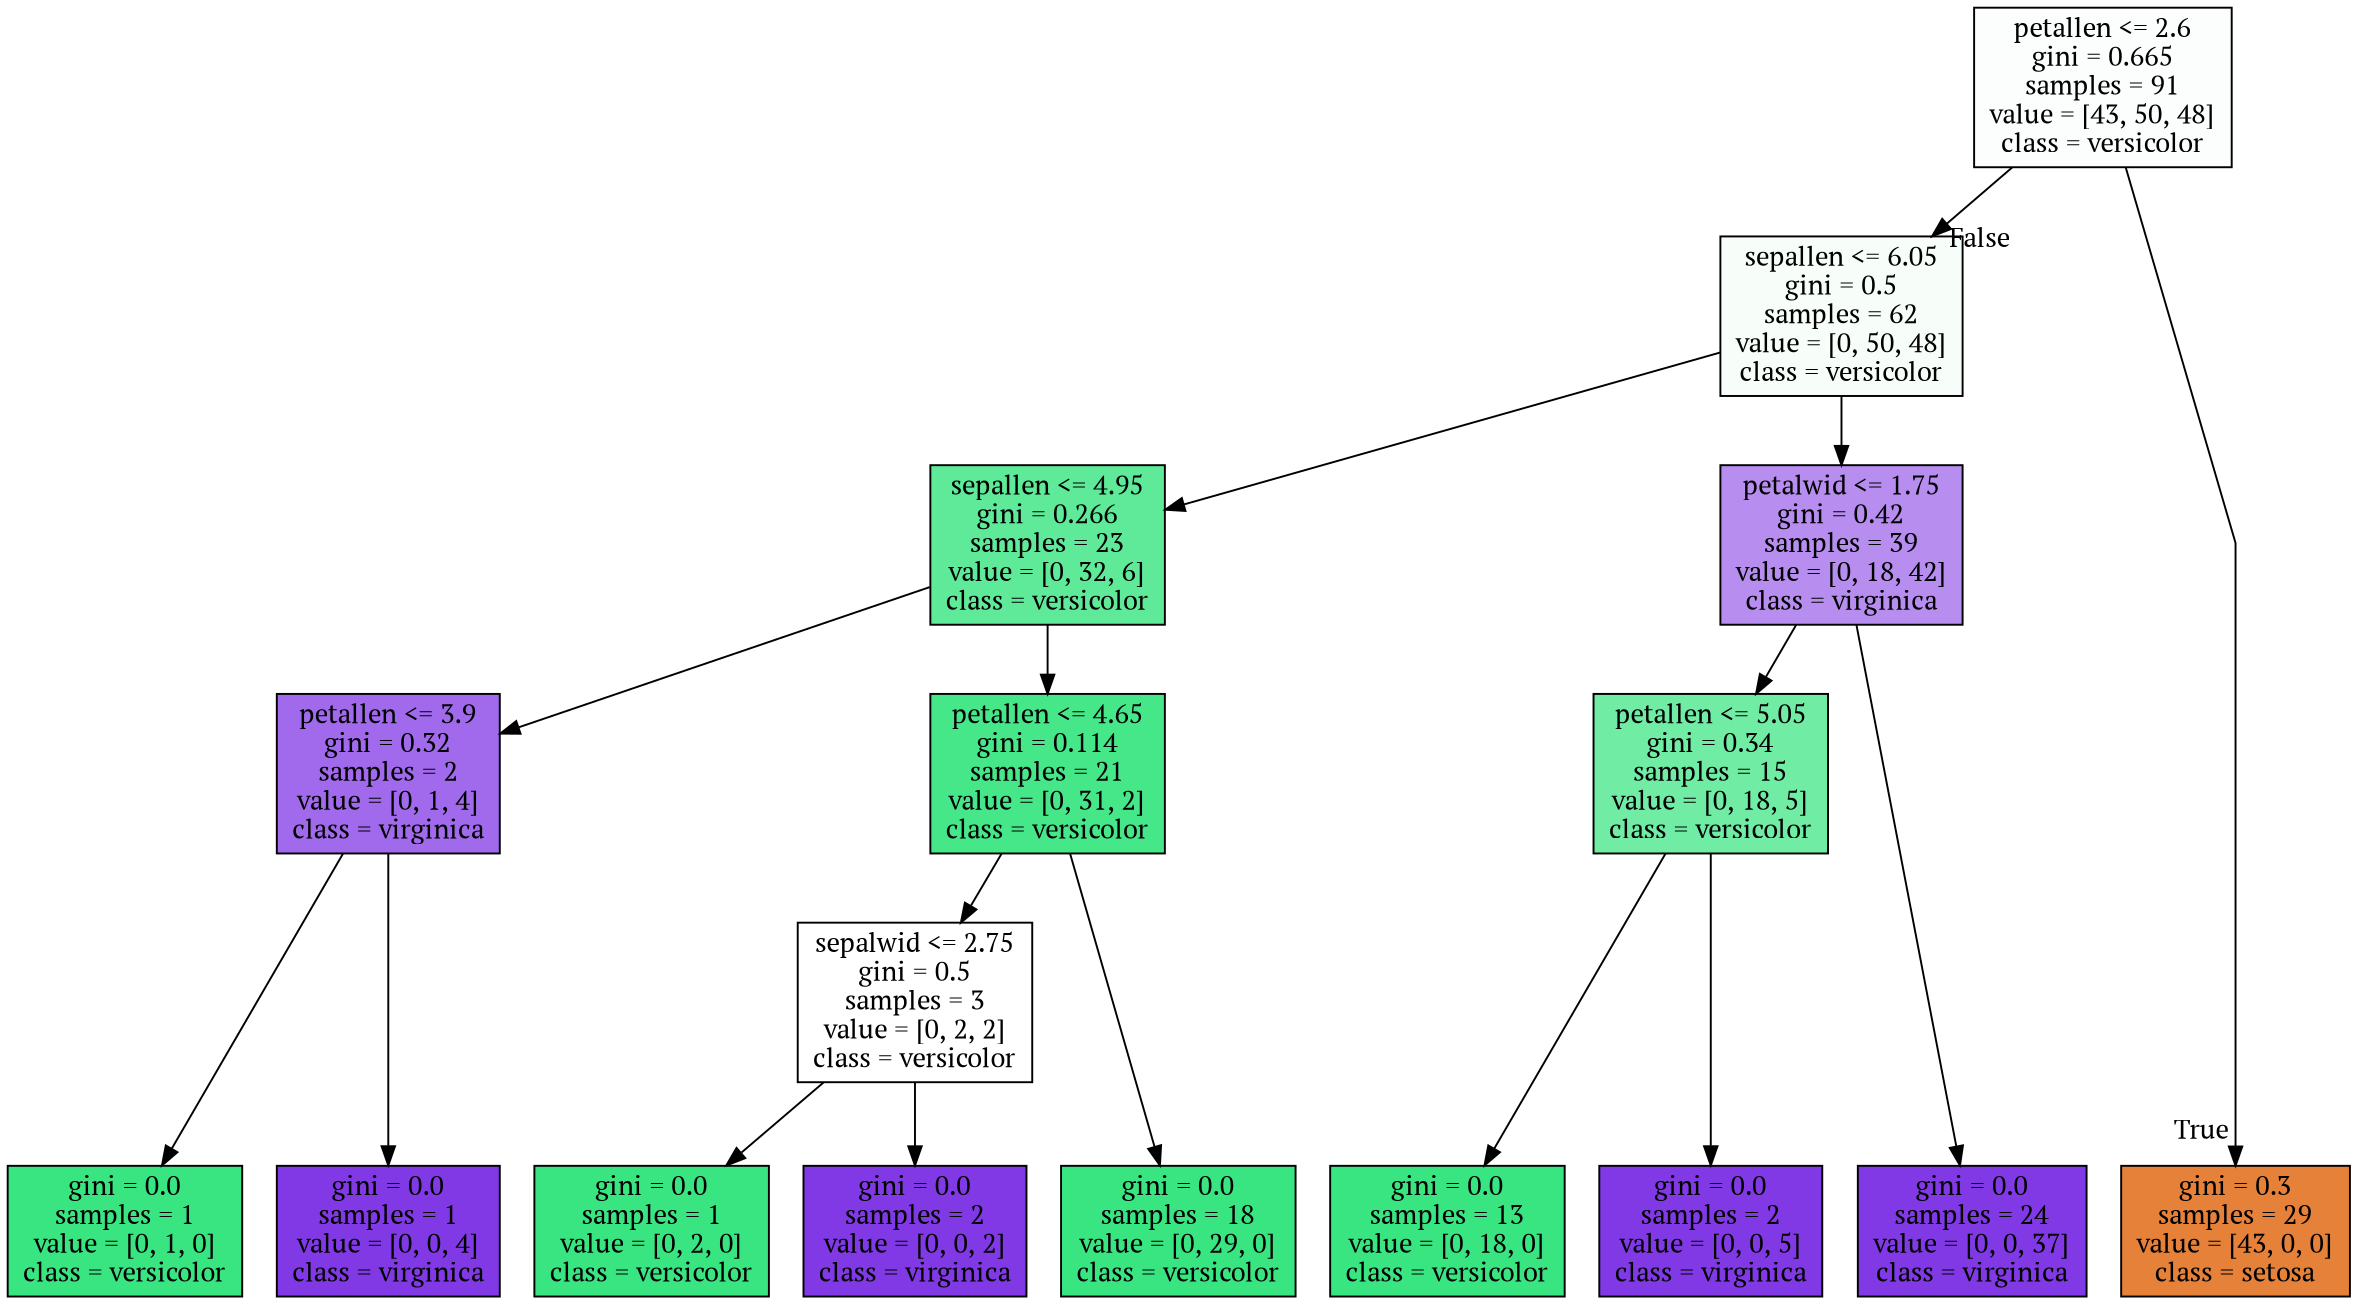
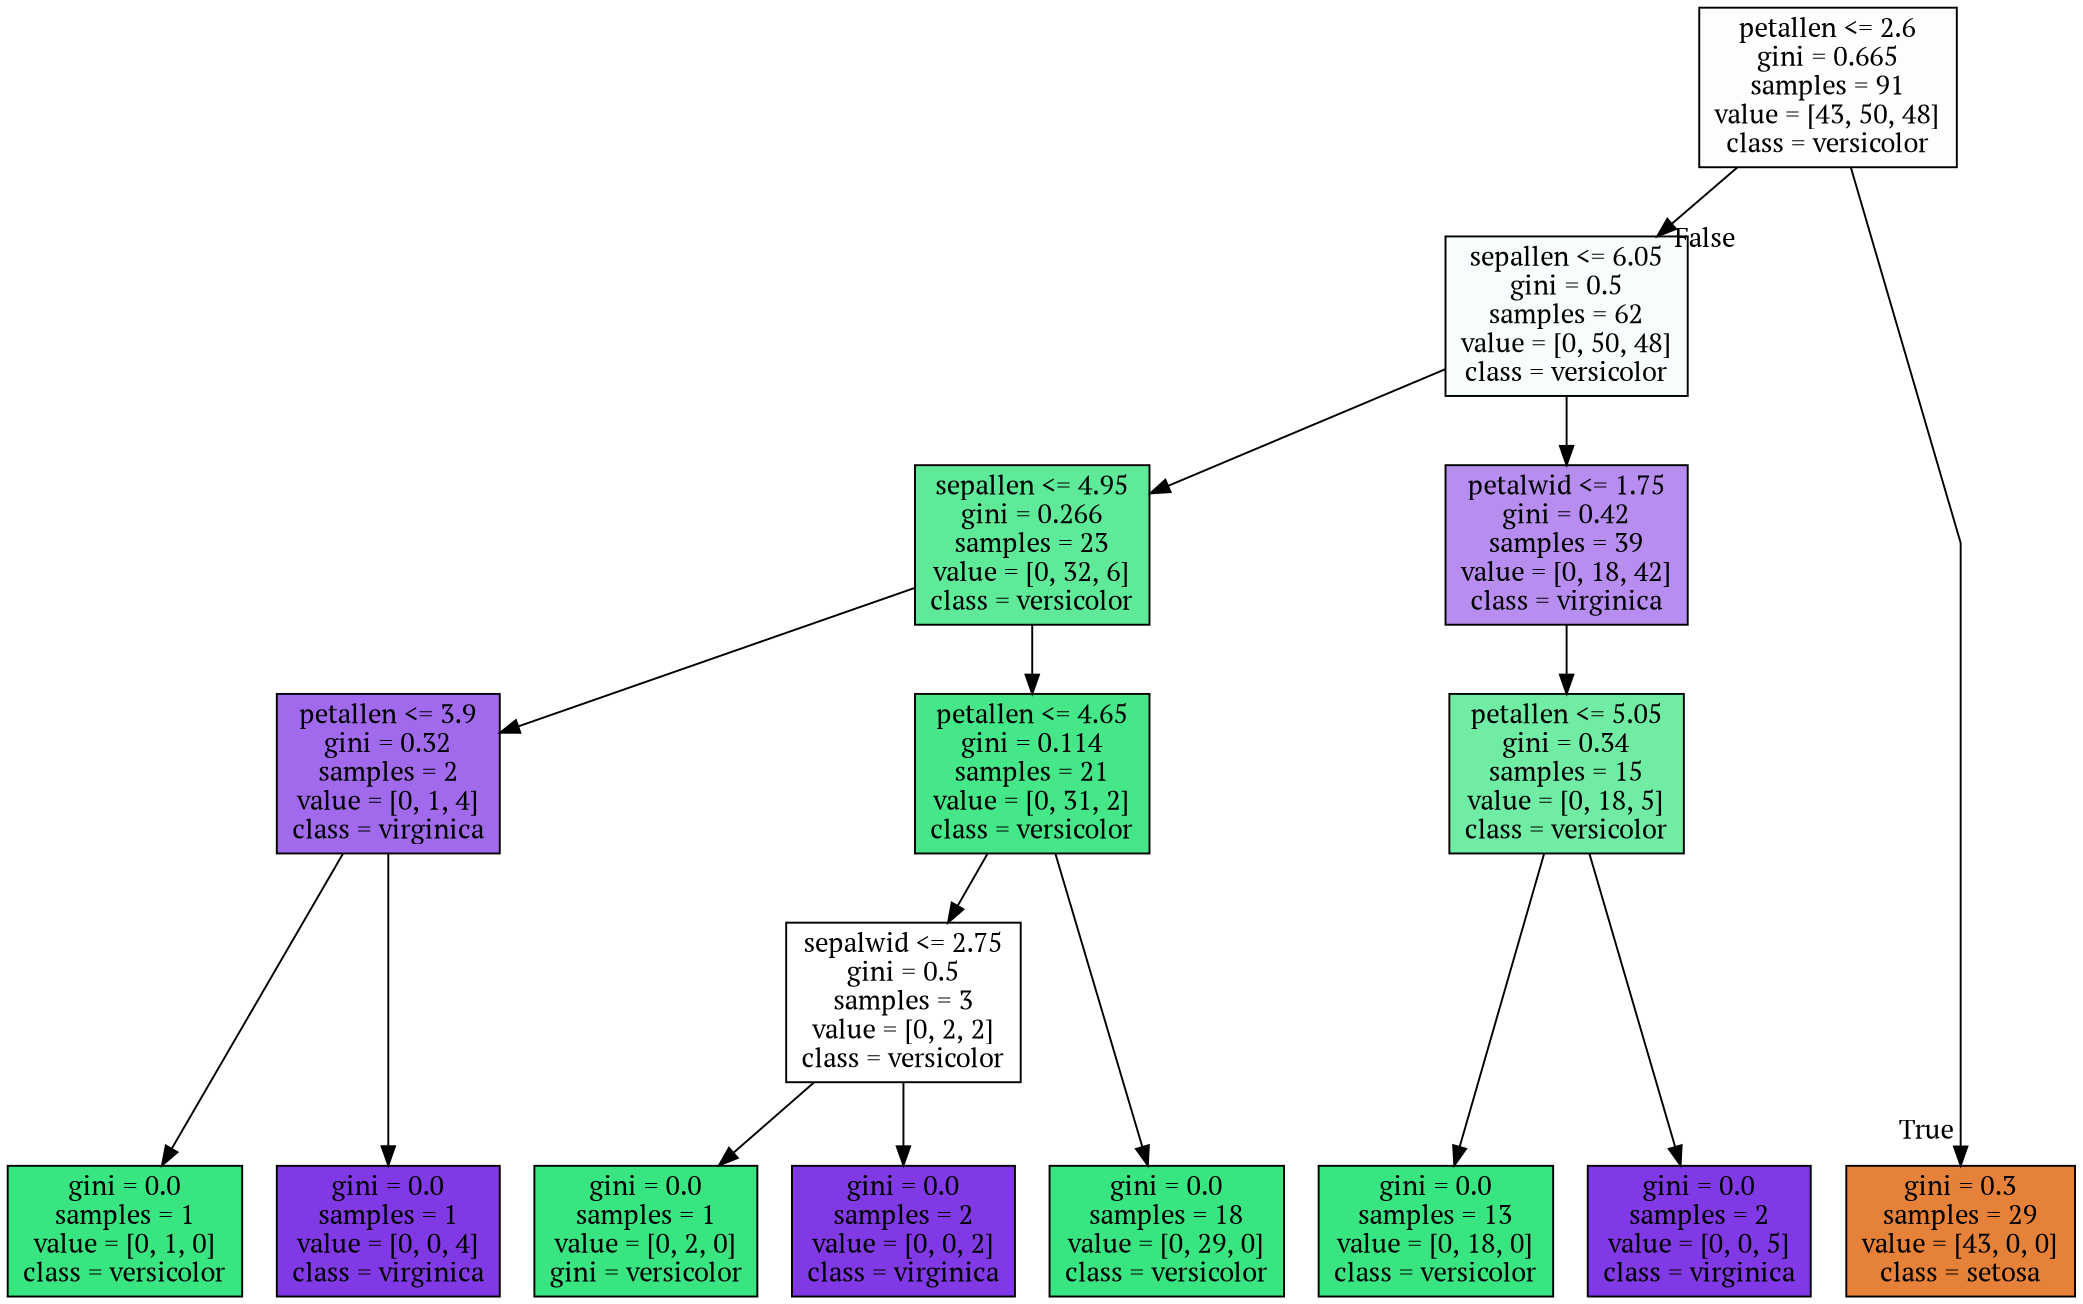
  digraph {
    fontname="PT Serif"
    ranksep=equally
    splines=polyline
    node [color=black fillcolor="#39e581ff" fontname="PT Serif" shape=box style=filled]
    edge [fontname="PT Serif"]
    n1 [fillcolor="#39e58105" label="petallen <= 2.6\ngini = 0.665\nsamples = 91\nvalue = [43, 50, 48]\nclass = versicolor"]
    n2 [fillcolor="#39e5810a" label="sepallen <= 6.05\ngini = 0.5\nsamples = 62\nvalue = [0, 50, 48]\nclass = versicolor"]
    n3 [fillcolor="#39e581cf" label="sepallen <= 4.95\ngini = 0.266\nsamples = 23\nvalue = [0, 32, 6]\nclass = versicolor"]
    n4 [fillcolor="#8139e592" label="petalwid <= 1.75\ngini = 0.42\nsamples = 39\nvalue = [0, 18, 42]\nclass = virginica"]
    n5 [fillcolor="#8139e5bf" label="petallen <= 3.9\ngini = 0.32\nsamples = 2\nvalue = [0, 1, 4]\nclass = virginica"]
    n6 [fillcolor="#39e581ef" label="petallen <= 4.65\ngini = 0.114\nsamples = 21\nvalue = [0, 31, 2]\nclass = versicolor"]
    n7 [fillcolor="#39e581b8" label="petallen <= 5.05\ngini = 0.34\nsamples = 15\nvalue = [0, 18, 5]\nclass = versicolor"]
    n8 [fillcolor="#39e58100" label="sepalwid <= 2.75\ngini = 0.5\nsamples = 3\nvalue = [0, 2, 2]\nclass = versicolor"]
    n9 [fillcolor="#e58139ff" label="gini = 0.3\nsamples = 29\nvalue = [43, 0, 0]\nclass = setosa"]
    n10 [label="gini = 0.0\nsamples = 1\nvalue = [0, 1, 0]\nclass = versicolor"]
    n11 [fillcolor="#8139e5ff" label="gini = 0.0\nsamples = 1\nvalue = [0, 0, 4]\nclass = virginica"]
    n12 [label="gini = 0.0\nsamples = 18\nvalue = [0, 29, 0]\nclass = versicolor"]
-   n13 [label="gini = 0.0\nsamples = 1\nvalue = [0, 2, 0]\nclass = versicolor"]
+   n13 [label="gini = 0.0\nsamples = 1\nvalue = [0, 2, 0]\ngini = versicolor"]
    n14 [fillcolor="#8139e5ff" label="gini = 0.0\nsamples = 2\nvalue = [0, 0, 2]\nclass = virginica"]
    n15 [label="gini = 0.0\nsamples = 13\nvalue = [0, 18, 0]\nclass = versicolor"]
    n16 [fillcolor="#8139e5ff" label="gini = 0.0\nsamples = 2\nvalue = [0, 0, 5]\nclass = virginica"]
-   n17 [fillcolor="#8139e5ff" label="gini = 0.0\nsamples = 24\nvalue = [0, 0, 37]\nclass = virginica"]
    subgraph sub_1 {
      rank=same
      n1
    }
    subgraph sub_2 {
      rank=same
      n2
    }
    subgraph sub_3 {
      rank=same
      n3
      n4
    }
    subgraph sub_4 {
      rank=same
      n5
      n6
      n7
    }
    subgraph sub_5 {
      rank=same
      n8
    }
    subgraph sub_6 {
      rank=same
      n9
      n10
      n11
      n12
      n13
      n14
      n15
      n16
-     n17
    }
    n1 -> n2 [headlabel=False labelangle=-45 labeldistance=2.5]
    n1 -> n9 [headlabel=True labelangle=45 labeldistance=2.5]
    n2 -> n3
    n2 -> n4
    n3 -> n5
    n3 -> n6
    n4 -> n7
-   n4 -> n17
    n5 -> n10
    n5 -> n11
    n6 -> n8
    n6 -> n12
    n7 -> n15
    n7 -> n16
    n8 -> n13
    n8 -> n14
  }
